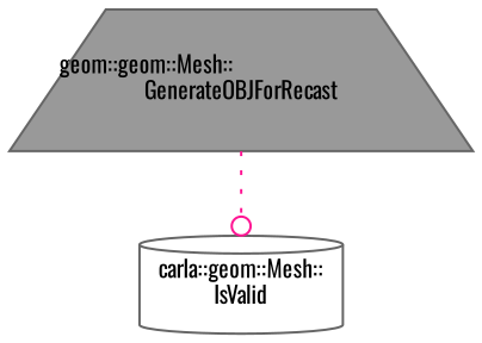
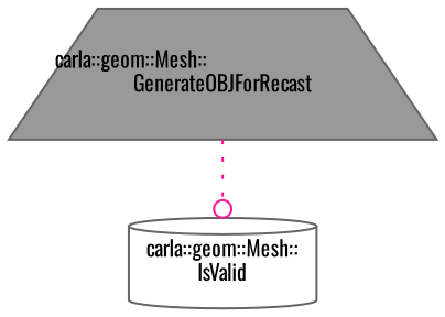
  digraph {
    rankdir=TB
    fontname=Oswald
    node [fontname=Oswald fontsize=10 style=filled]
-   n1 [color=gray40 fillcolor=grey60 fontcolor=black height=0.2 label="geom::geom::Mesh::\lGenerateOBJForRecast" shape=trapezium width=0.4]
+   n1 [color=gray40 fillcolor=grey60 fontcolor=black height=0.2 label="carla::geom::Mesh::\lGenerateOBJForRecast" shape=trapezium width=0.4]
    n2 [color=grey40 fillcolor=white height=0.2 label="carla::geom::Mesh::\lIsValid" shape=cylinder width=0.4]
    n1 -> n2 [color=deeppink fontname=Oswald fontsize=10 labelfontname=Helvetica labelfontsize=10 style=dotted arrowhead=odot]
  }
